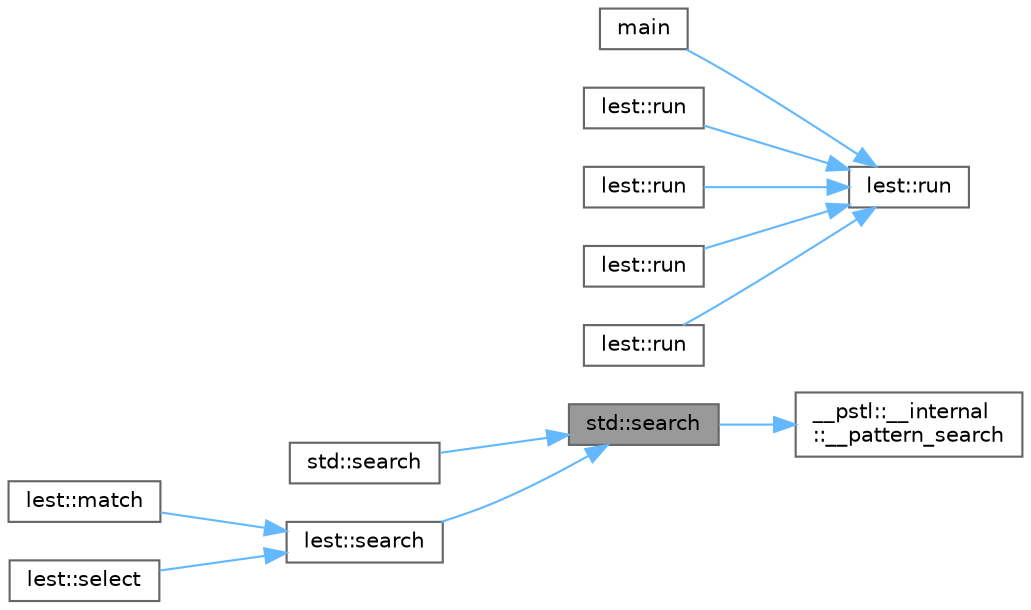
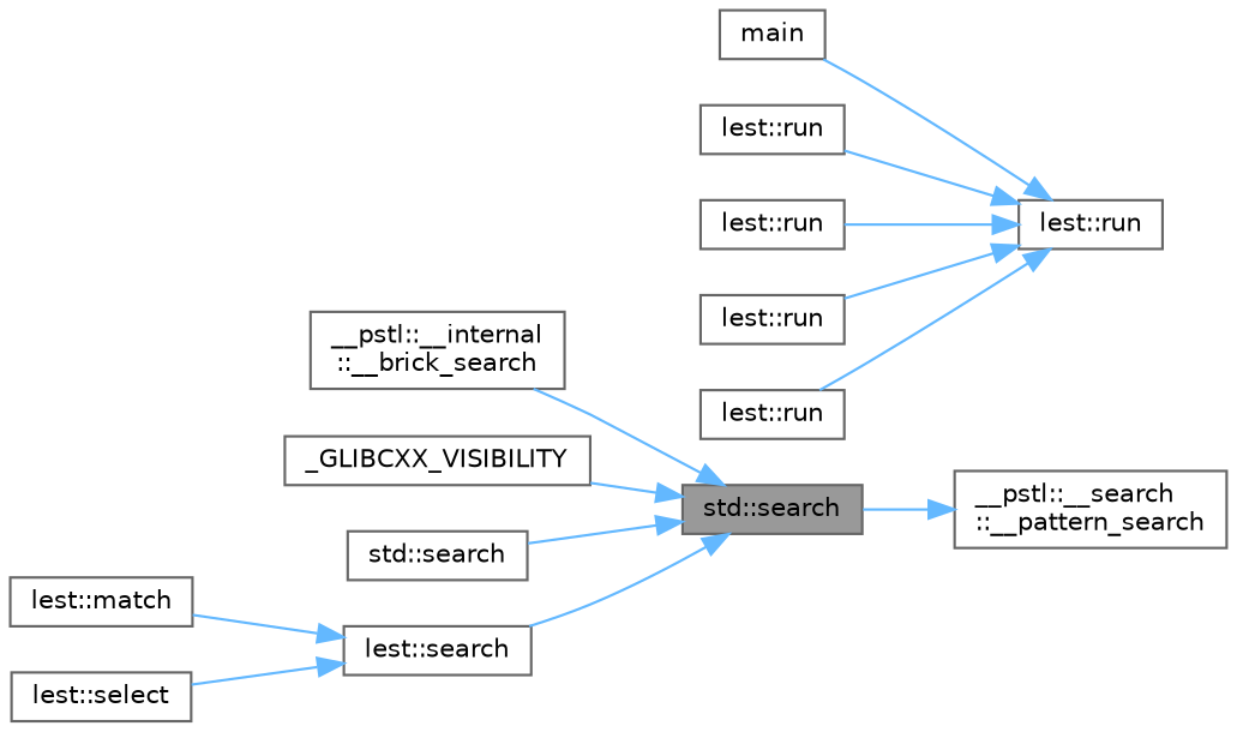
  digraph {
    rankdir=RL
    node [color=grey40 fillcolor=white fontname=Helvetica fontsize=10 shape=box style=filled]
    edge [color=steelblue1 dir=back fontname=Helvetica fontsize=10 labelfontname=Helvetica labelfontsize=10 style=solid]
    n1 [color=gray40 fillcolor=grey60 fontcolor=black height=0.2 label="std::search" width=0.4]
+   n2 [height=0.2 label="__pstl::__internal\l::__brick_search" width=0.4]
+   n3 [height=0.2 label=_GLIBCXX_VISIBILITY width=0.4]
    n4 [height=0.2 label="std::search" width=0.4]
    n5 [height=0.2 label="lest::search" width=0.4]
    n6 [height=0.2 label="lest::match" width=0.4]
    n7 [height=0.2 label="lest::select" width=0.4]
-   n8 [height=0.2 label="__pstl::__internal\l::__pattern_search" width=0.4]
+   n8 [height=0.2 label="__pstl::__search\l::__pattern_search" width=0.4]
    n9 [height=0.2 label="lest::run" width=0.4]
    n10 [height=0.2 label=main width=0.4]
    n11 [height=0.2 label="lest::run" width=0.4]
    n12 [height=0.2 label="lest::run" width=0.4]
    n13 [height=0.2 label="lest::run" width=0.4]
    n14 [height=0.2 label="lest::run" width=0.4]
+   n1 -> n2
+   n1 -> n3
    n1 -> n4
    n1 -> n5
    n5 -> n6
    n5 -> n7
    n8 -> n1
    n9 -> n10
    n9 -> n11
    n9 -> n12
    n9 -> n13
    n9 -> n14
  }
